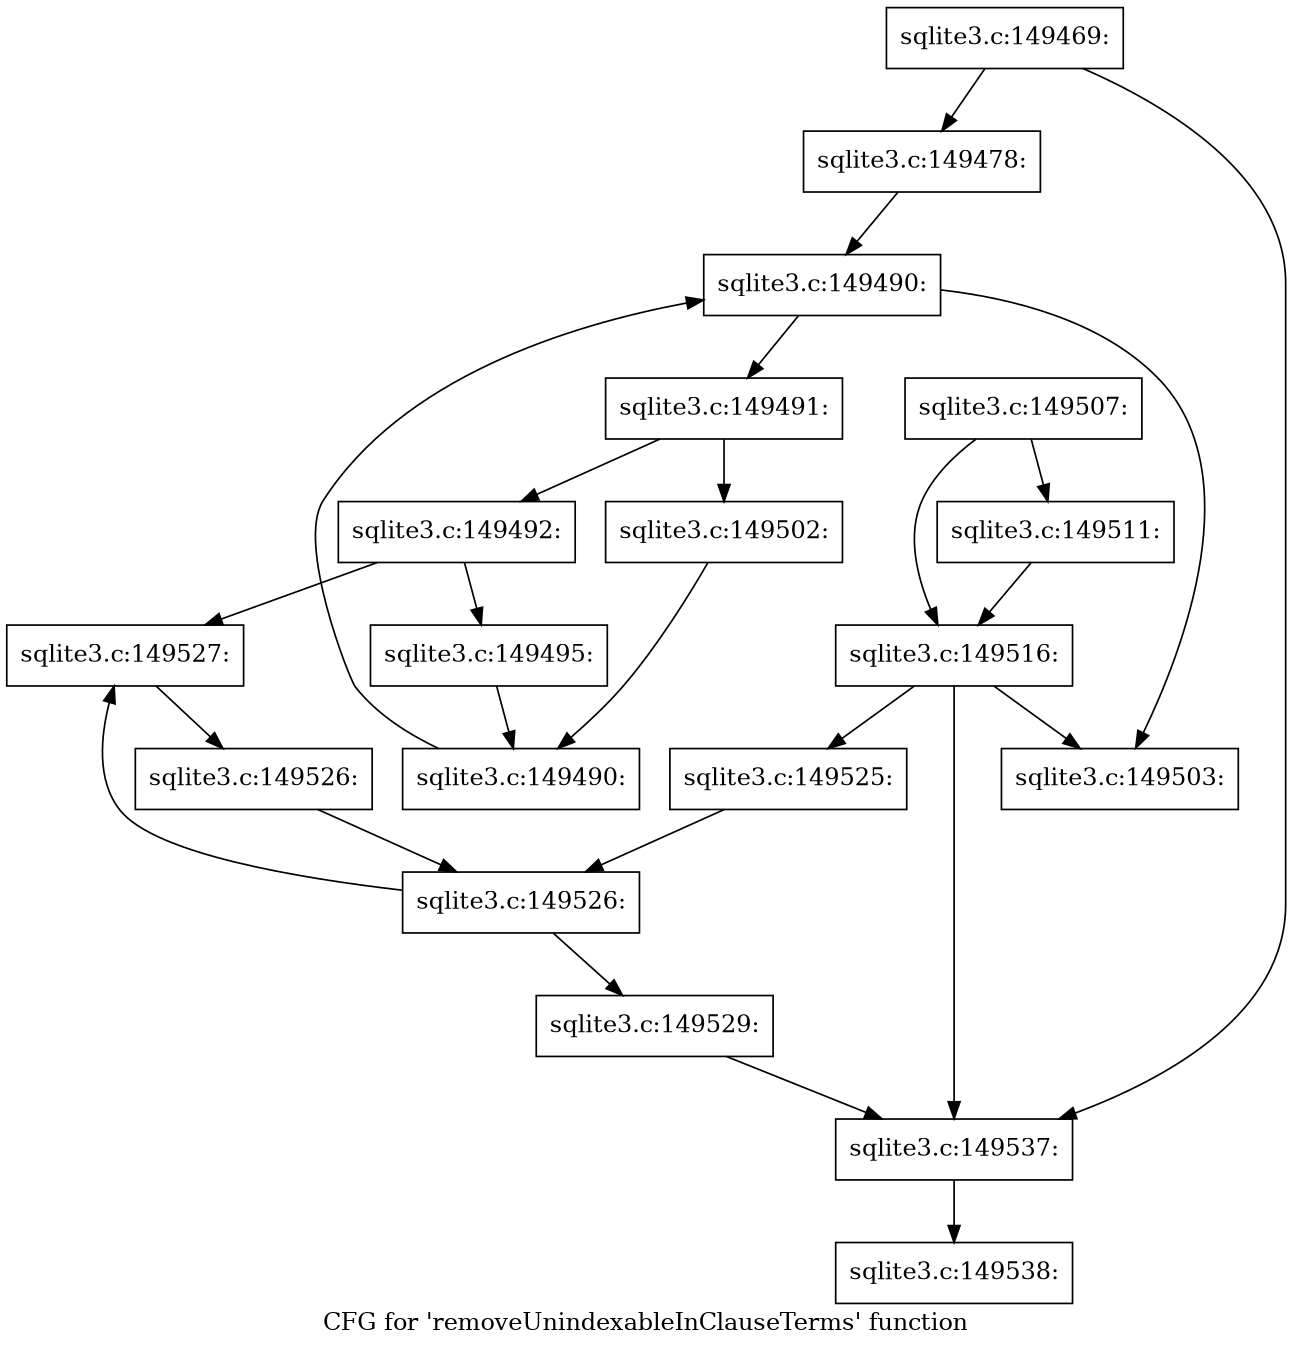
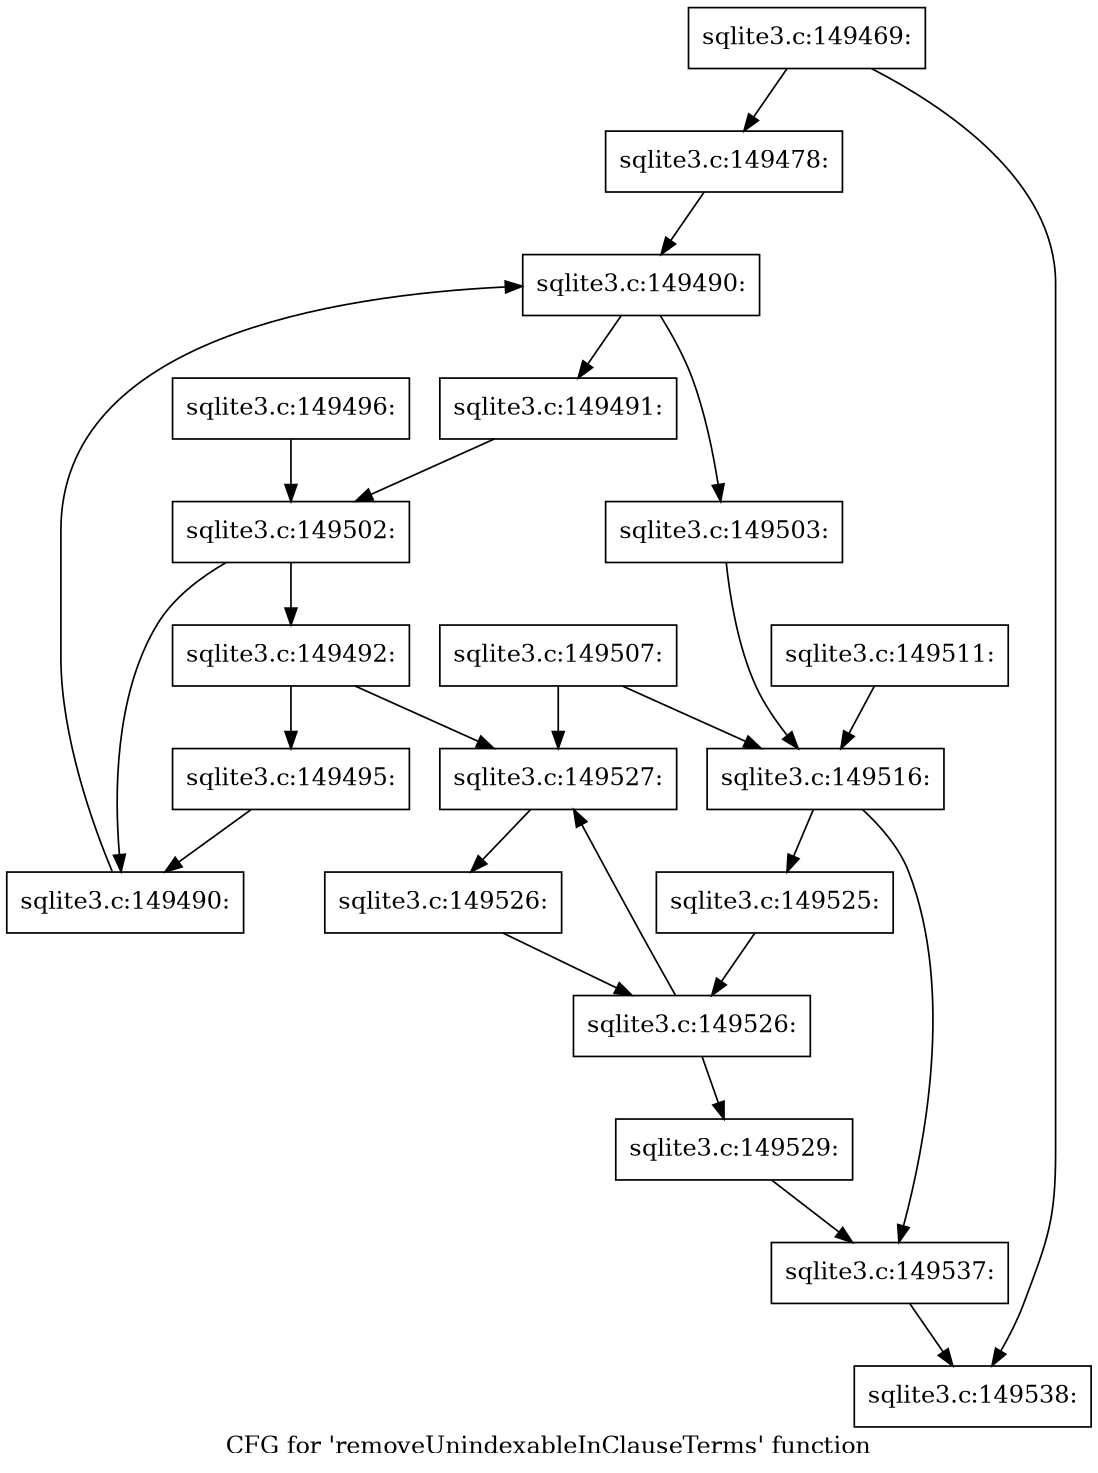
  digraph {
    label="CFG for 'removeUnindexableInClauseTerms' function"
    node [shape=record]
    n1 [label="{sqlite3.c:149469:}"]
    n2 [label="{sqlite3.c:149478:}"]
    n3 [label="{sqlite3.c:149538:}"]
    n4 [label="{sqlite3.c:149490:}"]
    n5 [label="{sqlite3.c:149491:}"]
    n6 [label="{sqlite3.c:149503:}"]
    n7 [label="{sqlite3.c:149492:}"]
    n8 [label="{sqlite3.c:149502:}"]
    n9 [label="{sqlite3.c:149516:}"]
    n10 [label="{sqlite3.c:149495:}"]
    n11 [label="{sqlite3.c:149527:}"]
    n12 [label="{sqlite3.c:149490:}"]
    n13 [label="{sqlite3.c:149507:}"]
    n14 [label="{sqlite3.c:149511:}"]
    n15 [label="{sqlite3.c:149525:}"]
    n16 [label="{sqlite3.c:149537:}"]
+   n17 [label="{sqlite3.c:149496:}"]
    n18 [label="{sqlite3.c:149526:}"]
    n19 [label="{sqlite3.c:149529:}"]
    n20 [label="{sqlite3.c:149526:}"]
    n1 -> n2
-   n1 -> n16
+   n1 -> n3
    n2 -> n4
    n4 -> n5
    n4 -> n6
-   n5 -> n7
+   n8 -> n7
    n5 -> n8
-   n9 -> n6
+   n6 -> n9
    n7 -> n10
    n7 -> n11
    n8 -> n12
    n9 -> n15
    n9 -> n16
    n10 -> n12
    n11 -> n20
    n12 -> n4
    n13 -> n9
-   n13 -> n14
+   n13 -> n11
    n14 -> n9
    n15 -> n18
    n16 -> n3
+   n17 -> n8
    n18 -> n11
    n18 -> n19
    n19 -> n16
    n20 -> n18
  }
